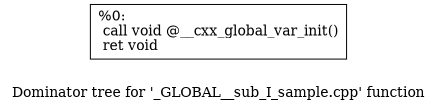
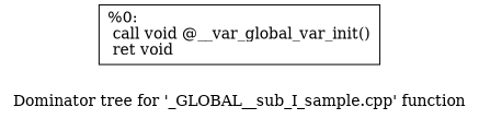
  digraph {
    label="Dominator tree for '_GLOBAL__sub_I_sample.cpp' function"
-   n1 [label="{%0:\l  call void @__cxx_global_var_init()\l  ret void\l}" shape=record]
+   n1 [label="{%0:\l  call void @__var_global_var_init()\l  ret void\l}" shape=record]
  }
